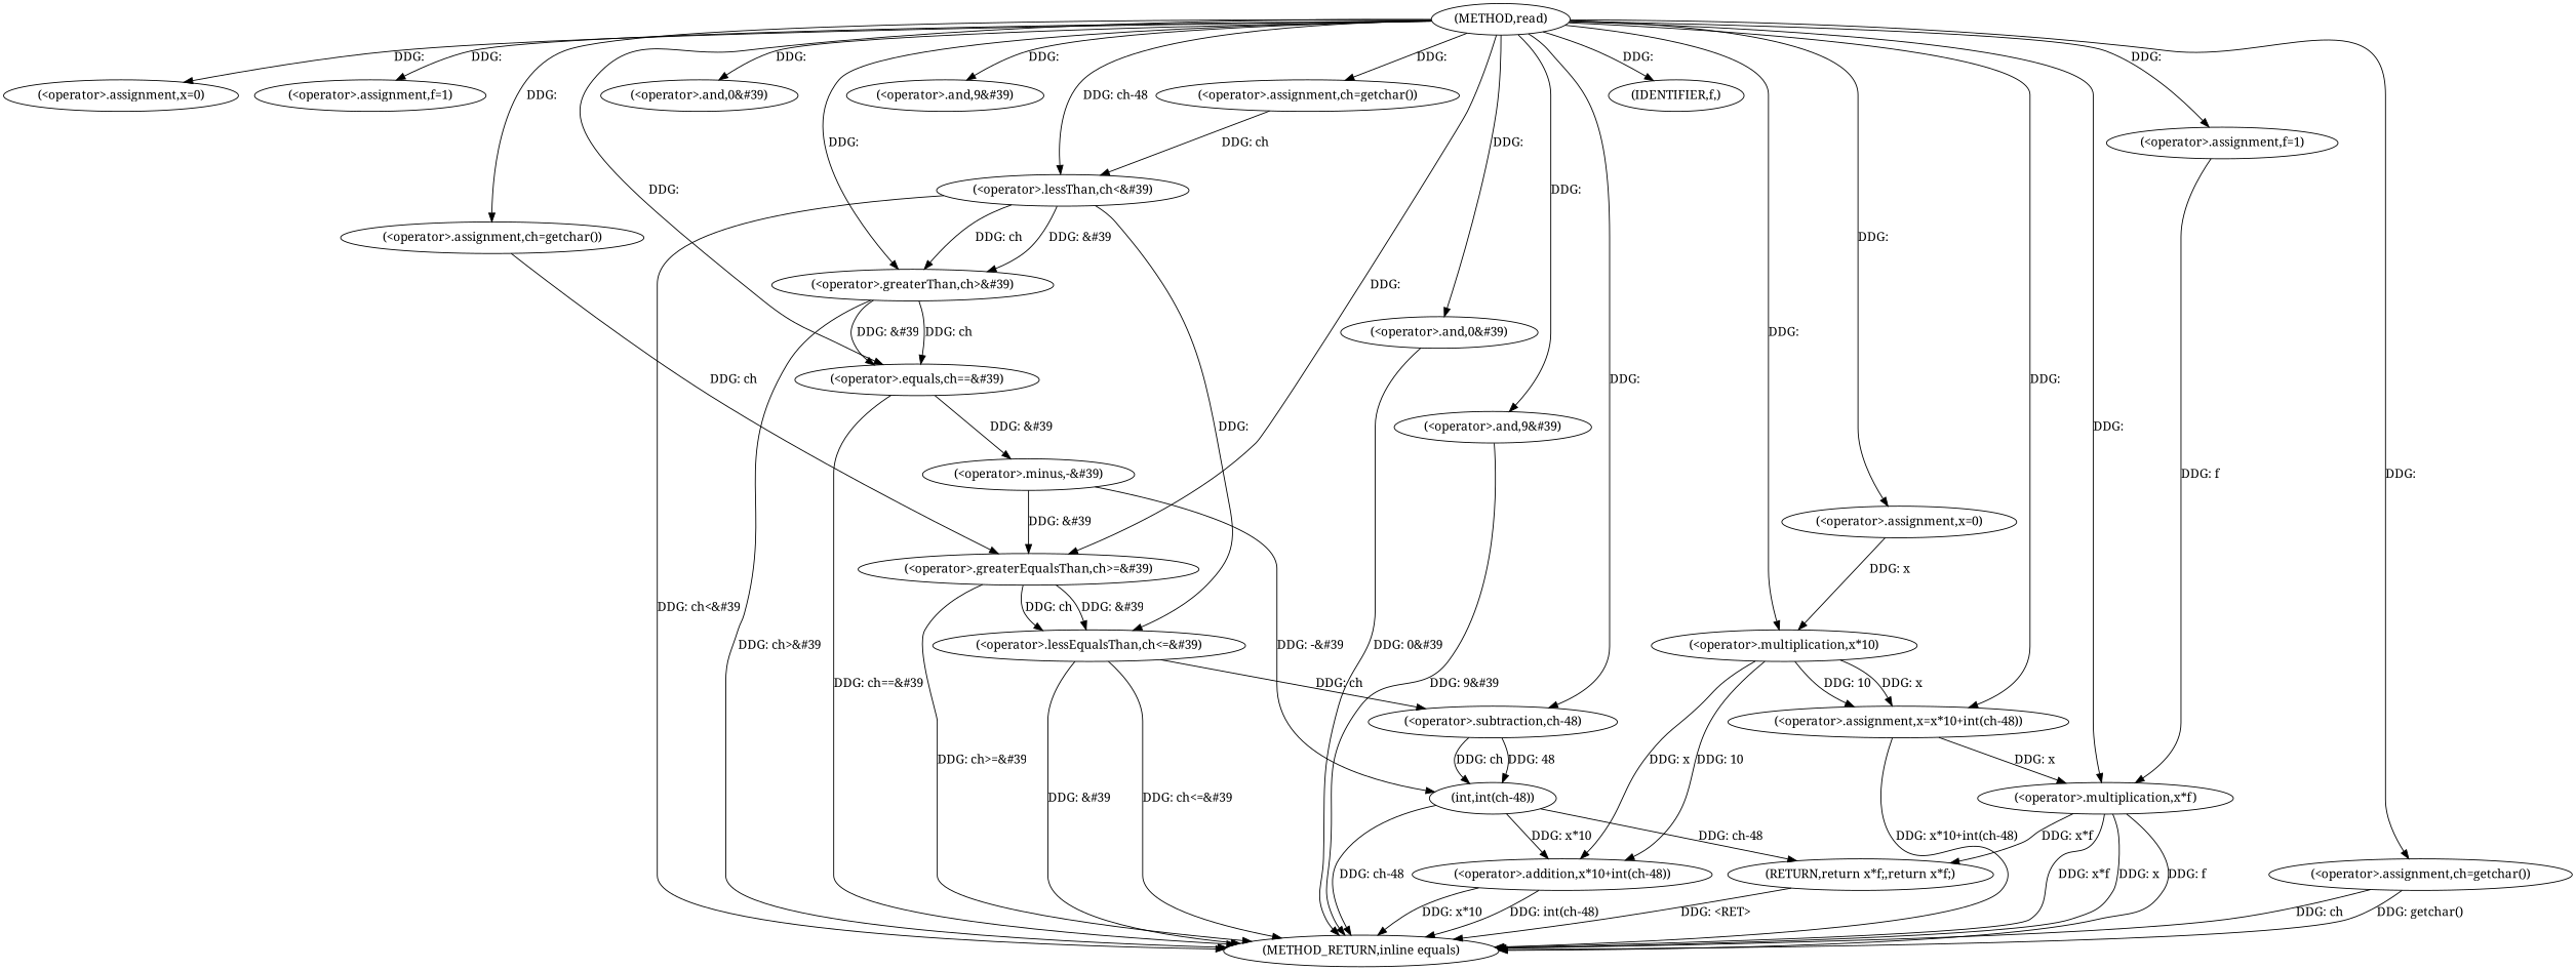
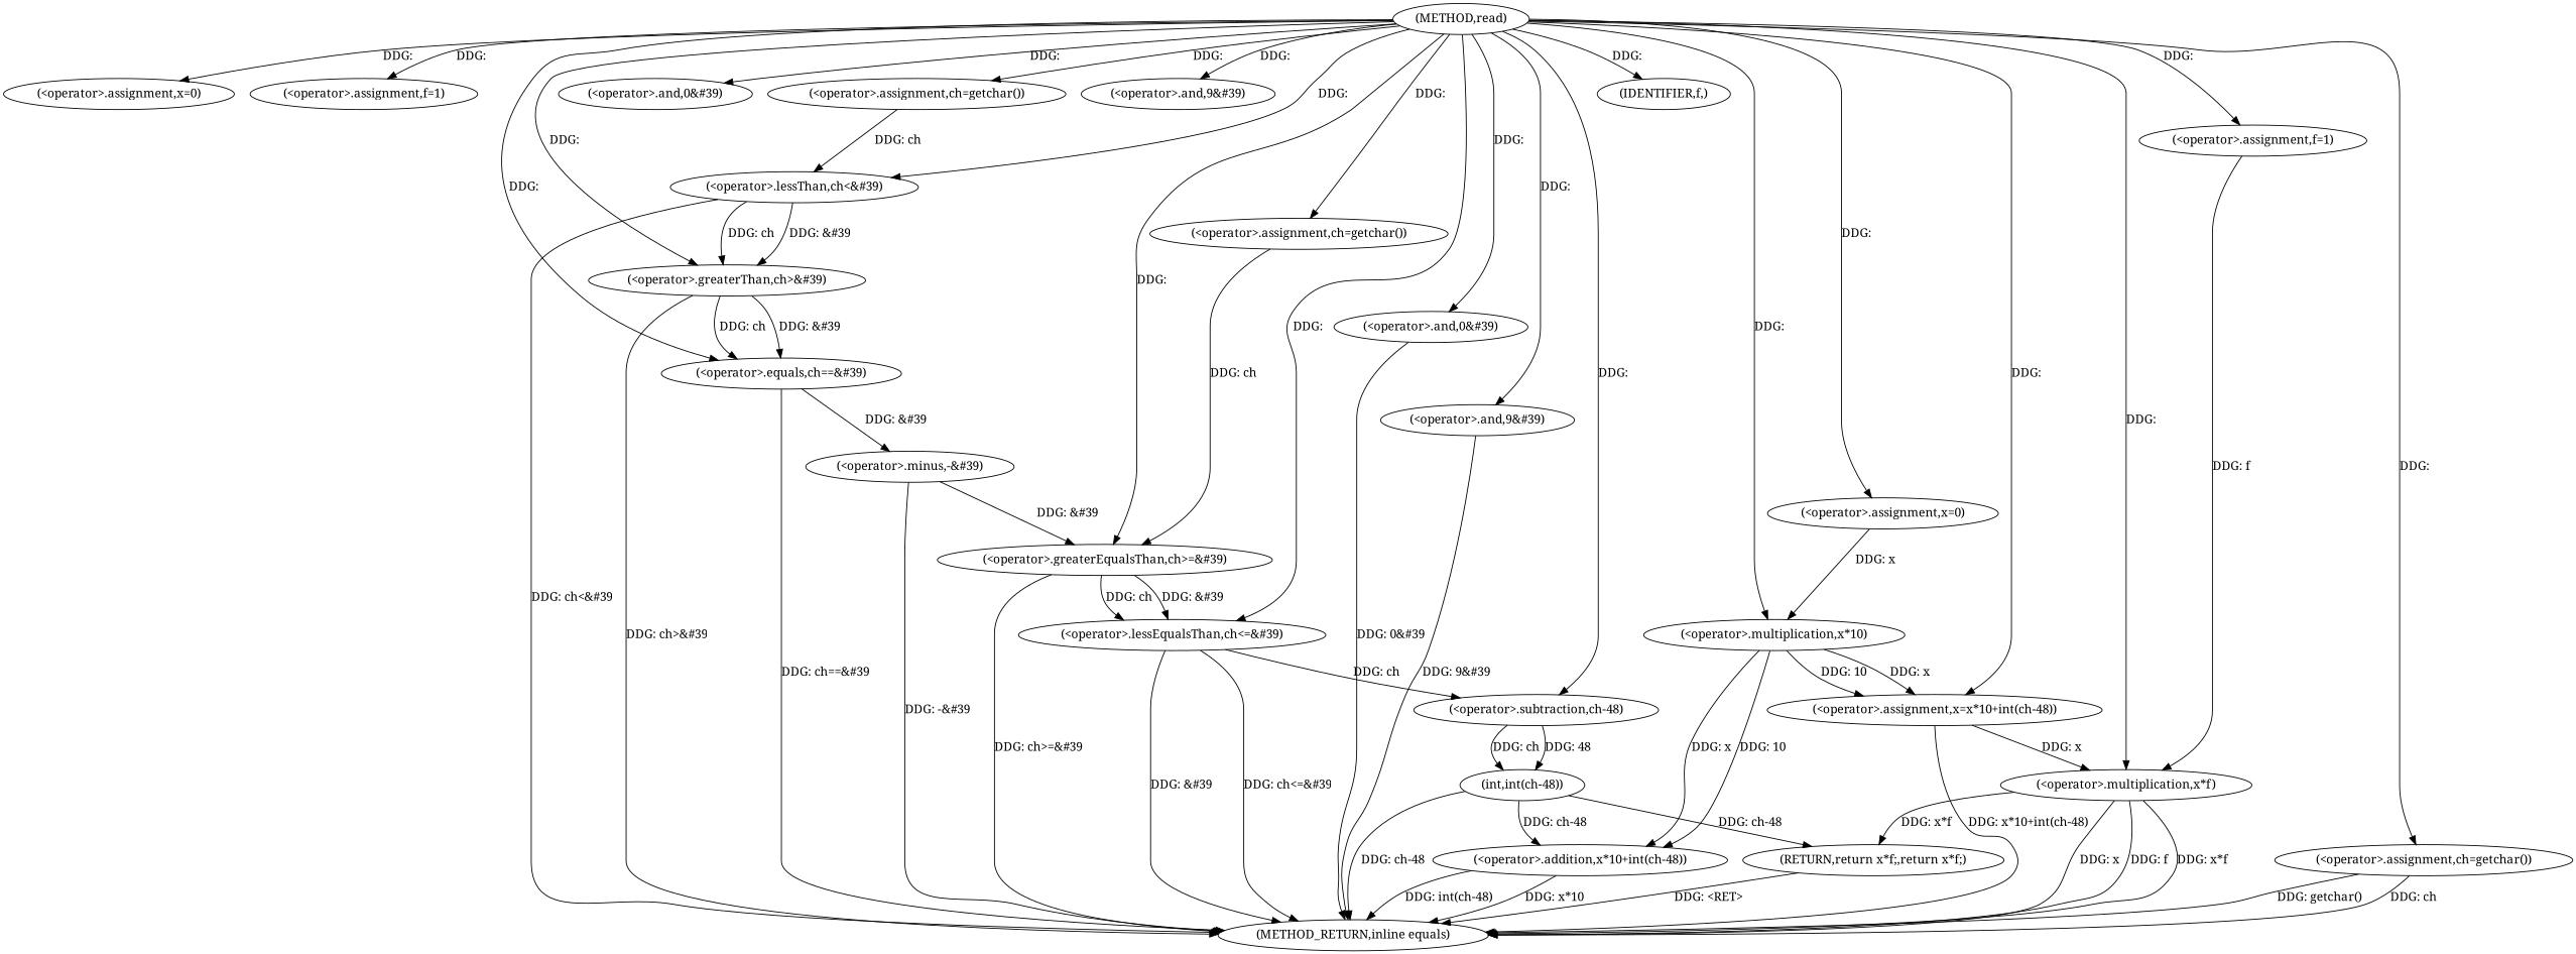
  digraph {
    fontname="Noto Serif"
    node [fontname="Noto Serif"]
    edge [fontname="Noto Serif"]
    n1 [label="(METHOD,read)"]
    n2 [label="(<operator>.assignment,x=0)"]
    n3 [label="(<operator>.assignment,f=1)"]
    n4 [label="(<operator>.assignment,ch=getchar())"]
    n5 [label="(<operator>.lessThan,ch<&#39)"]
    n6 [label="(<operator>.and,0&#39)"]
    n7 [label="(<operator>.greaterThan,ch>&#39)"]
    n8 [label="(<operator>.and,9&#39)"]
    n9 [label="(<operator>.greaterEqualsThan,ch>=&#39)"]
    n10 [label="(<operator>.and,0&#39)"]
    n11 [label="(<operator>.lessEqualsThan,ch<=&#39)"]
    n12 [label="(<operator>.and,9&#39)"]
    n13 [label="(<operator>.assignment,x=0)"]
    n14 [label="(<operator>.assignment,f=1)"]
    n15 [label="(<operator>.equals,ch==&#39)"]
    n16 [label="(IDENTIFIER,f,)"]
    n17 [label="(<operator>.assignment,ch=getchar())"]
    n18 [label="(<operator>.assignment,x=x*10+int(ch-48))"]
    n19 [label="(<operator>.assignment,ch=getchar())"]
    n20 [label="(<operator>.multiplication,x*f)"]
    n21 [label="(<operator>.multiplication,x*10)"]
    n22 [label="(<operator>.subtraction,ch-48)"]
    n23 [label="(METHOD_RETURN,inline equals)"]
    n24 [label="(<operator>.minus,-&#39)"]
    n25 [label="(RETURN,return x*f;,return x*f;)"]
    n26 [label="(<operator>.addition,x*10+int(ch-48))"]
    n27 [label="(int,int(ch-48))"]
    n1 -> n2 [label="DDG: "]
    n1 -> n3 [label="DDG: "]
    n1 -> n4 [label="DDG: "]
-   n1 -> n5 [label="DDG: ch-48"]
+   n1 -> n5 [label="DDG: "]
    n1 -> n6 [label="DDG: "]
    n1 -> n7 [label="DDG: "]
    n1 -> n8 [label="DDG: "]
    n1 -> n9 [label="DDG: "]
    n1 -> n10 [label="DDG: "]
-   n5 -> n11 [label="DDG: "]
+   n1 -> n11 [label="DDG: "]
    n1 -> n12 [label="DDG: "]
    n1 -> n13 [label="DDG: "]
    n1 -> n14 [label="DDG: "]
    n1 -> n15 [label="DDG: "]
    n1 -> n16 [label="DDG: "]
    n1 -> n17 [label="DDG: "]
    n1 -> n18 [label="DDG: "]
    n1 -> n19 [label="DDG: "]
    n1 -> n20 [label="DDG: "]
    n1 -> n21 [label="DDG: "]
    n1 -> n22 [label="DDG: "]
    n4 -> n5 [label="DDG: ch"]
    n5 -> n7 [label="DDG: ch"]
    n5 -> n7 [label="DDG: &#39"]
    n5 -> n23 [label="DDG: ch<&#39"]
    n7 -> n15 [label="DDG: ch"]
    n7 -> n15 [label="DDG: &#39"]
    n7 -> n23 [label="DDG: ch>&#39"]
    n9 -> n11 [label="DDG: ch"]
    n9 -> n11 [label="DDG: &#39"]
    n9 -> n23 [label="DDG: ch>=&#39"]
    n10 -> n23 [label="DDG: 0&#39"]
    n11 -> n22 [label="DDG: ch"]
    n11 -> n23 [label="DDG: &#39"]
    n11 -> n23 [label="DDG: ch<=&#39"]
    n12 -> n23 [label="DDG: 9&#39"]
    n13 -> n21 [label="DDG: x"]
    n14 -> n20 [label="DDG: f"]
    n15 -> n23 [label="DDG: ch==&#39"]
    n15 -> n24 [label="DDG: &#39"]
    n17 -> n9 [label="DDG: ch"]
    n18 -> n20 [label="DDG: x"]
    n18 -> n23 [label="DDG: x*10+int(ch-48)"]
    n19 -> n23 [label="DDG: ch"]
    n19 -> n23 [label="DDG: getchar()"]
    n20 -> n23 [label="DDG: x"]
    n20 -> n23 [label="DDG: f"]
    n20 -> n23 [label="DDG: x*f"]
    n20 -> n25 [label="DDG: x*f"]
    n21 -> n18 [label="DDG: 10"]
    n21 -> n18 [label="DDG: x"]
    n21 -> n26 [label="DDG: 10"]
    n21 -> n26 [label="DDG: x"]
    n22 -> n27 [label="DDG: 48"]
    n22 -> n27 [label="DDG: ch"]
    n24 -> n9 [label="DDG: &#39"]
-   n24 -> n27 [label="DDG: -&#39"]
+   n24 -> n23 [label="DDG: -&#39"]
    n25 -> n23 [label="DDG: <RET>"]
    n26 -> n23 [label="DDG: x*10"]
    n26 -> n23 [label="DDG: int(ch-48)"]
    n27 -> n23 [label="DDG: ch-48"]
    n27 -> n25 [label="DDG: ch-48"]
-   n27 -> n26 [label="DDG: x*10"]
+   n27 -> n26 [label="DDG: ch-48"]
  }
